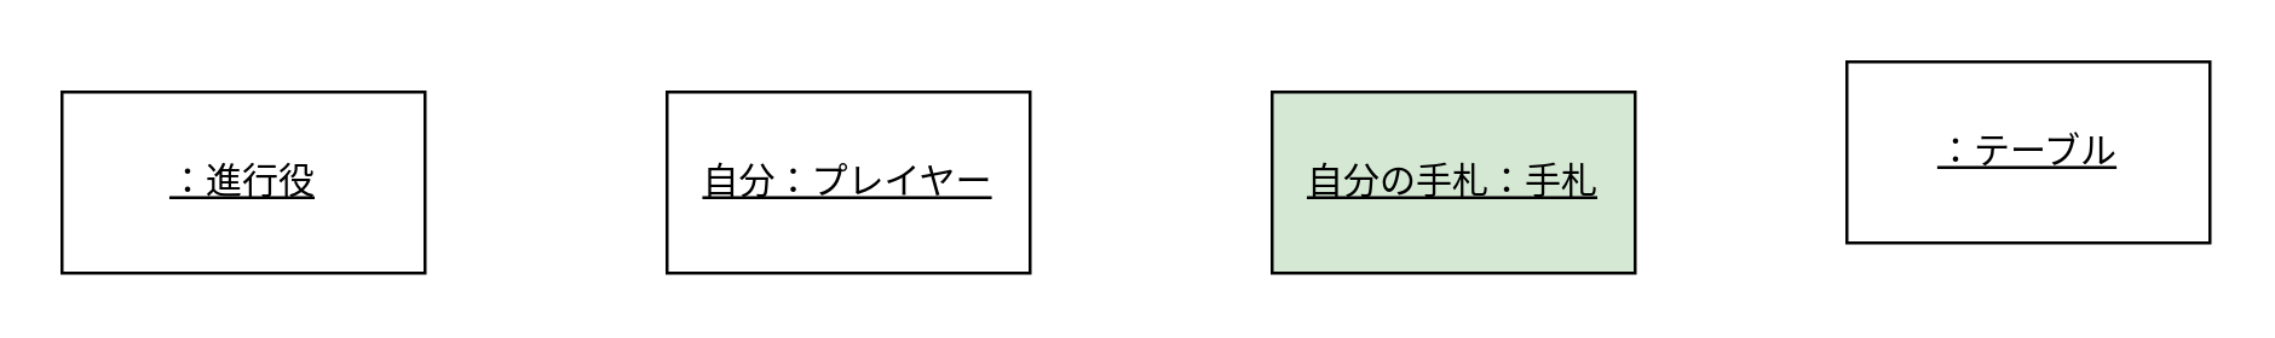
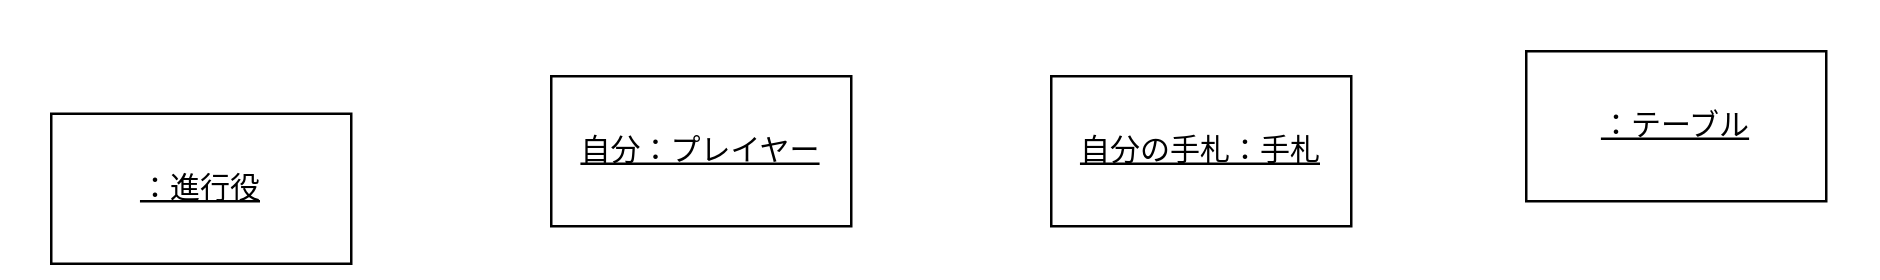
  <mxCell id="0" />
  <mxCell id="1" parent="0" />
- <mxCell id="2" value="：進行役" style="rounded=0;whiteSpace=wrap;html=1;fontStyle=4" vertex="1" parent="1"><mxGeometry x="20" y="30" width="120" height="60" as="geometry" /></mxCell>
+ <mxCell id="2" value="：進行役" style="rounded=0;whiteSpace=wrap;html=1;fontStyle=4" vertex="1" parent="1"><mxGeometry x="20" y="45" width="120" height="60" as="geometry" /></mxCell>
  <mxCell id="3" value="自分：プレイヤー" style="rounded=0;whiteSpace=wrap;html=1;fontStyle=4" vertex="1" parent="1"><mxGeometry x="220" y="30" width="120" height="60" as="geometry" /></mxCell>
- <mxCell id="4" value="自分の手札：手札" style="rounded=0;whiteSpace=wrap;html=1;fontStyle=4;fillColor=#d5e8d4;" vertex="1" parent="1"><mxGeometry x="420" y="30" width="120" height="60" as="geometry" /></mxCell>
+ <mxCell id="4" value="自分の手札：手札" style="rounded=0;whiteSpace=wrap;html=1;fontStyle=4" vertex="1" parent="1"><mxGeometry x="420" y="30" width="120" height="60" as="geometry" /></mxCell>
  <mxCell id="5" value="：テーブル" style="rounded=0;whiteSpace=wrap;html=1;fontStyle=4" vertex="1" parent="1"><mxGeometry x="610" y="20" width="120" height="60" as="geometry" /></mxCell>
